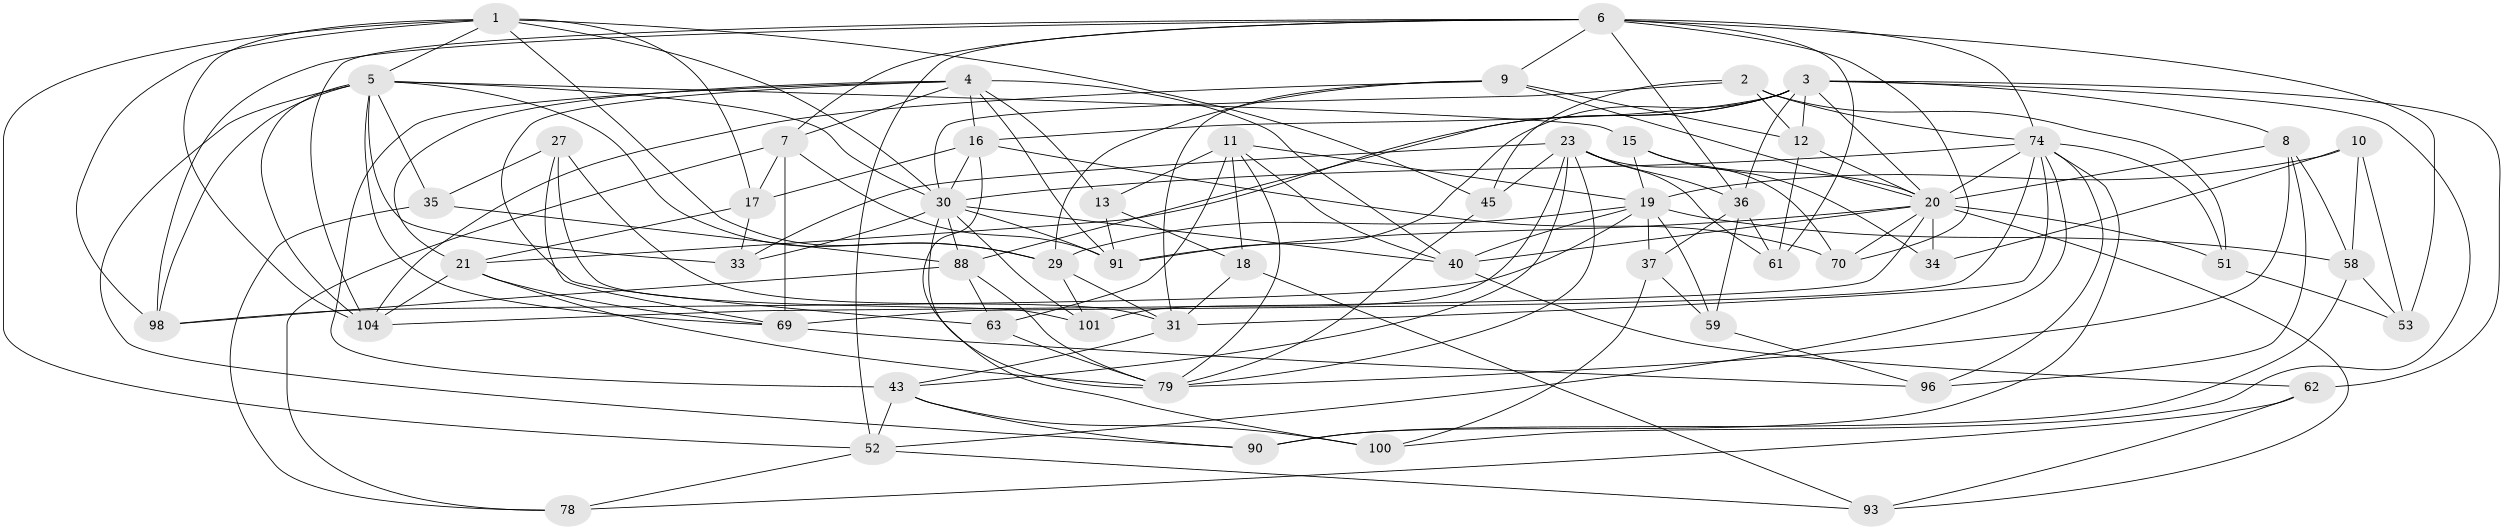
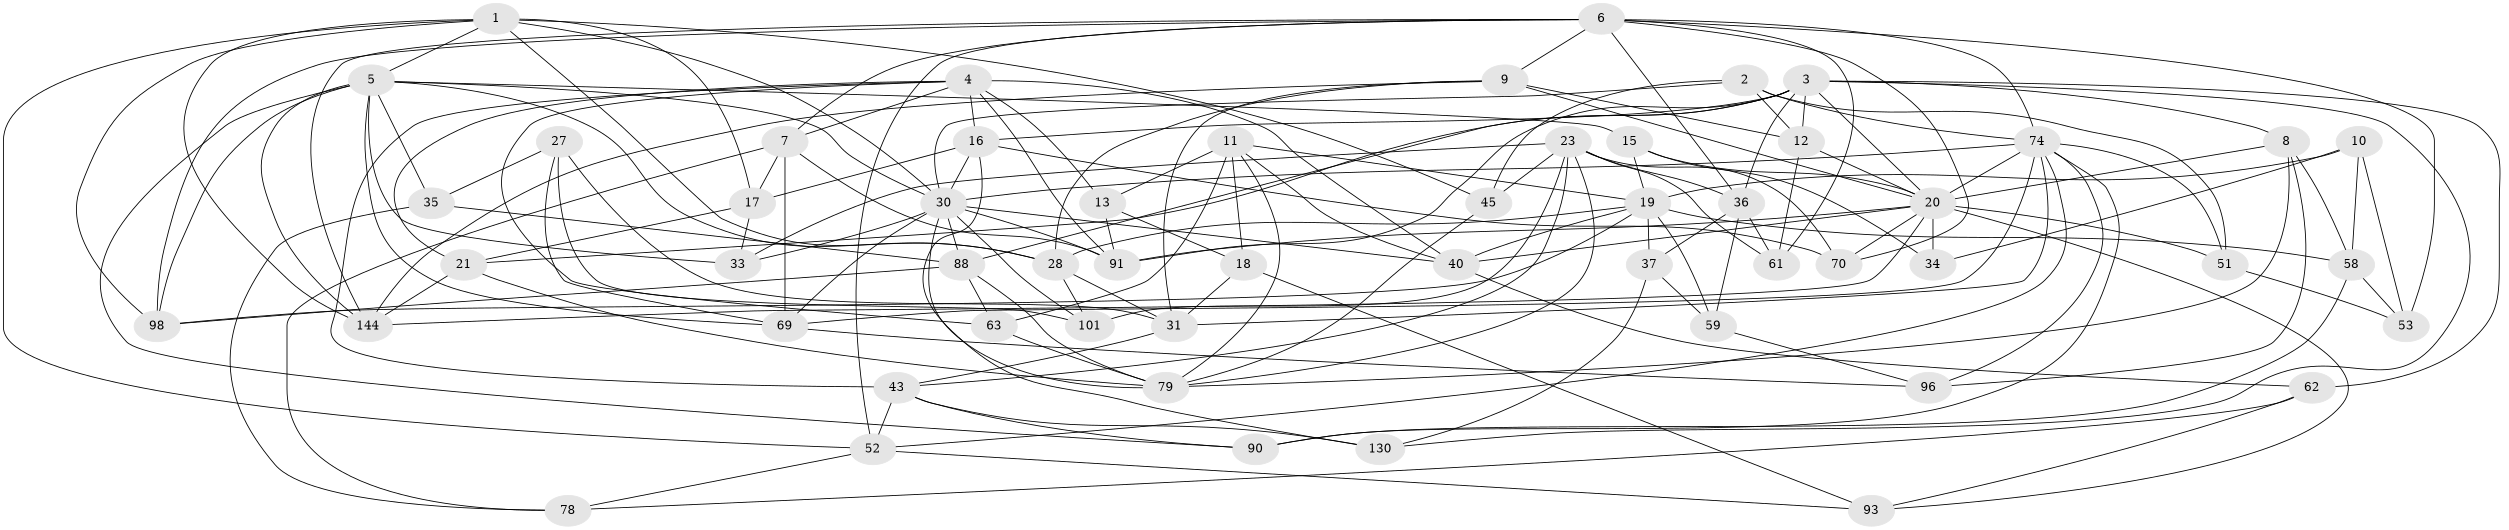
  graph {
    node [color=gray90 style=filled]
    1 [super="+67+82"]
    5 [super="+73+68+65"]
    17 [super="+103"]
-   29 [super="+84"]
+   29 [super="+84" label=28]
    30 [super="+75+72"]
    45
    52 [super="+85"]
    98 [super="+110"]
-   104 [super="+115"]
+   104 [super="+115" label=144]
    15
    33
    35
    69 [super="+89"]
    90
    21 [super="+106"]
    31 [super="+107+83"]
    101
    n18 [label=88 super="+47"]
    91 [super="+97"]
    40 [super="+86"]
    79 [super="+111"]
    78
    93
    2 [super="+23"]
    12 [super="+55"]
    n26 [label=74 super="+74+56"]
    51
    20 [super="+24+32"]
    61
    96
    53
    3 [super="+58+41"]
    8 [super="+105"]
    16 [super="+66"]
    36 [super="+99"]
    62
-   100
+   100 [label=130]
    n38 [label=58 super="+60"]
    70
    34
    37
    59
    63
    4 [super="+80+44"]
    7 [super="+57"]
    13
    43 [super="+49"]
    18
    19 [super="+88+81"]
    6 [super="+26"]
    9 [super="+46"]
    10
    11 [super="+39"]
    n54 [label=23 super="+25+76"]
    27
    1 -- 5
    1 -- 17
    1 -- 29
    1 -- 30
    1 -- 45
    1 -- 52
    1 -- 98
    1 -- 104
    5 -- 29
    5 -- 30 [weight=2]
    5 -- 98 [weight=2]
    5 -- 104
    5 -- 15
    5 -- 33
    5 -- 35
    5 -- 69
    5 -- 90
    17 -- 33
    17 -- 21
    29 -- 31
    29 -- 101
    30 -- 33
-   21 -- 69
+   30 -- 69
    30 -- 101
    30 -- n18
    30 -- 91
    30 -- 40
    30 -- 79
    45 -- 79
    52 -- 78
    52 -- 93
    15 -- 20
    15 -- 34
    15 -- 19
    35 -- n18
    35 -- 78
    69 -- 96
    21 -- 104
    21 -- 79
    31 -- 43
    n18 -- 98
    n18 -- 79
    n18 -- 63
    40 -- 62
    2 -- 30
    2 -- 45
    2 -- 12 [weight=2]
    2 -- n26
    2 -- 51
    12 -- 20
    12 -- 61
    n26 -- 30
    n26 -- 52
    n26 -- 69
    n26 -- 90
    n26 -- 31
    n26 -- 51
    n26 -- 20
    n26 -- 96
    51 -- 53
    20 -- 104
    20 -- 91
    20 -- 40
    20 -- 93
    20 -- 51
    20 -- 70
    20 -- 34 [weight=2]
    3 -- 21
    3 -- n18
    3 -- 91
    3 -- 12
    3 -- 20
    3 -- 8
    3 -- 16
    3 -- 36
    3 -- 62
    3 -- 100
    8 -- 79
    8 -- 20
    8 -- 96
    8 -- n38
    16 -- 17
    16 -- 30
    16 -- 100
    16 -- 70
    36 -- 61
    36 -- 37
    36 -- 59
    62 -- 78
    62 -- 93
    n38 -- 90
    n38 -- 53
    37 -- 100
    37 -- 59
    59 -- 96
    63 -- 79
    4 -- 21
    4 -- 91
    4 -- 40
    4 -- 16
    4 -- 63
    4 -- 7
    4 -- 13
    4 -- 43
    7 -- 17
    7 -- 69
    7 -- 91
    7 -- 78
    13 -- 91
    13 -- 18
    43 -- 52
    43 -- 90
    43 -- 100
    18 -- 31
    18 -- 93
    19 -- 29
    19 -- 98
    19 -- 40
    19 -- n38
    19 -- 37
    19 -- 59
    6 -- 52
    6 -- 98
    6 -- 104
    6 -- n26
    6 -- 61
    6 -- 53
    6 -- 36
    6 -- 70
    6 -- 7
    6 -- 9
    9 -- 29
    9 -- 104
    9 -- 31
    9 -- 12
    9 -- 20
    10 -- 53
    10 -- n38
    10 -- 34
    10 -- 19
    11 -- 40
    11 -- 79
    11 -- 63
    11 -- 13
    11 -- 18
    11 -- 19
    n54 -- 45
    n54 -- 33
    n54 -- 101
    n54 -- 79
    n54 -- 61
    n54 -- 36
    n54 -- 70
    n54 -- 43
    27 -- 35
    27 -- 69
    27 -- 31
    27 -- 101
  }
